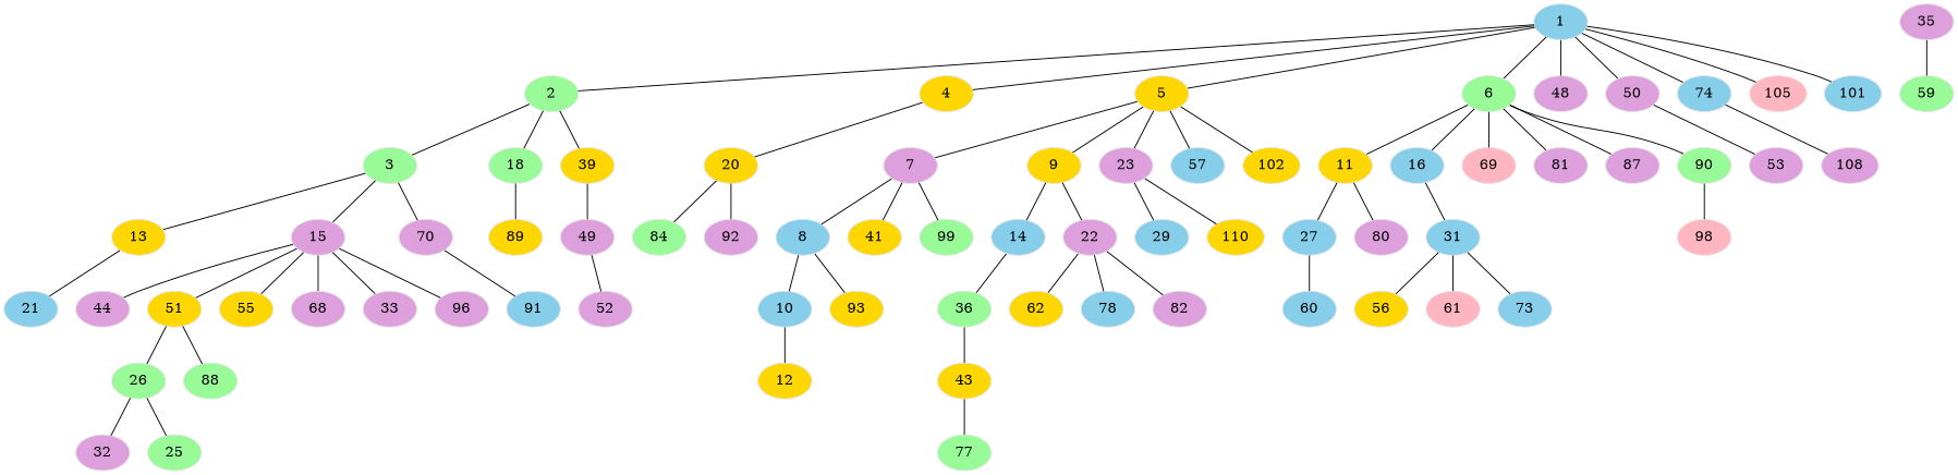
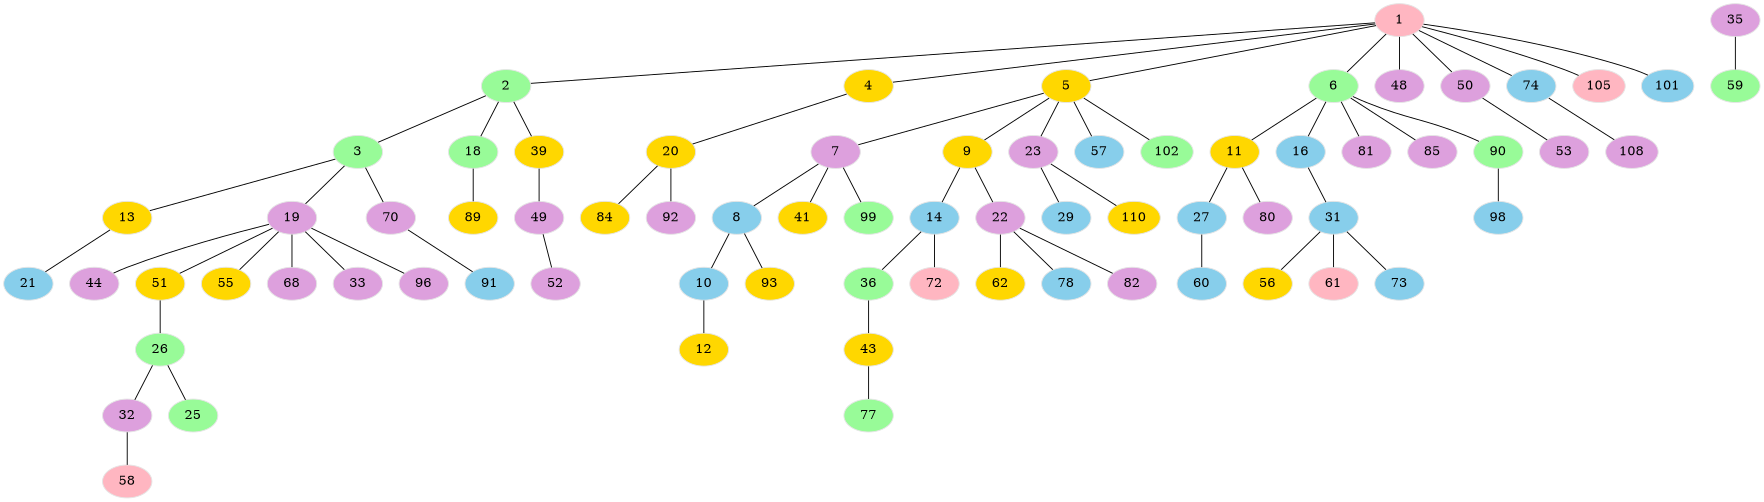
  graph {
    node [color=gray90 fillcolor=plum style=filled]
-   1 [fillcolor=skyblue super="+30"]
+   1 [fillcolor=lightpink super="+30"]
    2 [fillcolor=palegreen super="+25"]
    4 [fillcolor=gold super="+45"]
    5 [fillcolor=gold super="+17"]
    6 [fillcolor=palegreen super="+67"]
    48
    50 [super="+57"]
    74 [fillcolor=skyblue super="+86"]
    n9 [fillcolor=lightpink label=105]
    101 [fillcolor=skyblue]
    3 [fillcolor=palegreen super="+38"]
    18 [fillcolor=palegreen super="+19"]
    39 [fillcolor=gold]
    20 [fillcolor=gold super="+33"]
    7 [super="+24"]
    9 [fillcolor=gold super="+79"]
    23 [super="+64"]
    n18 [fillcolor=skyblue label=57]
-   102 [fillcolor=gold]
+   102 [fillcolor=palegreen]
    11 [fillcolor=gold]
    16 [fillcolor=skyblue]
-   69 [fillcolor=lightpink]
    81
-   87
+   87 [label=85]
    90 [fillcolor=palegreen]
    53 [super="+97"]
    108
    13 [fillcolor=gold super="+105"]
-   15 [super="+40"]
+   15 [super="+40" label=19]
    70
    89 [fillcolor=gold]
    49 [super="+103"]
    21 [fillcolor=skyblue super="+71"]
    44
    51 [fillcolor=gold]
    55 [fillcolor=gold]
    68
    n38 [label=33]
    96
    91 [fillcolor=skyblue super="+112"]
-   84 [fillcolor=palegreen super="+106"]
+   84 [fillcolor=gold super="+106"]
    92
    8 [fillcolor=skyblue]
    41 [fillcolor=gold]
    99 [fillcolor=palegreen]
    14 [fillcolor=skyblue super="+28"]
    22 [super="+65"]
    29 [fillcolor=skyblue super="+76"]
    110 [fillcolor=gold]
    27 [fillcolor=skyblue super="+75"]
    80
    31 [fillcolor=skyblue super="+42"]
-   98 [fillcolor=lightpink super="+107"]
+   98 [fillcolor=skyblue super="+107"]
    10 [fillcolor=skyblue super="+34"]
    93 [fillcolor=gold]
    59 [fillcolor=palegreen super="+111"]
    35
    12 [fillcolor=gold]
    36 [fillcolor=palegreen]
+   72 [fillcolor=lightpink]
    62 [fillcolor=gold]
    78 [fillcolor=skyblue super="+104"]
    82
    60 [fillcolor=skyblue super="+109"]
    43 [fillcolor=gold]
    26 [fillcolor=palegreen super="+46"]
-   88 [fillcolor=palegreen]
    56 [fillcolor=gold super="+66"]
    61 [fillcolor=lightpink super="+63"]
    73 [fillcolor=skyblue]
    32 [super="+37"]
    n72 [fillcolor=palegreen label=25]
+   58 [fillcolor=lightpink]
    77 [fillcolor=palegreen]
    52
    1 -- 2
    1 -- 4
    1 -- 5
    1 -- 6
    1 -- 48
    1 -- 50
    1 -- 74
    1 -- n9
    1 -- 101
    2 -- 3
    2 -- 18
    2 -- 39
    4 -- 20
    5 -- 7
    5 -- 9
    5 -- 23
    5 -- n18
    5 -- 102
    6 -- 11
    6 -- 16
-   6 -- 69
    6 -- 81
    6 -- 87
    6 -- 90
    50 -- 53
    74 -- 108
    3 -- 13
    3 -- 15
    3 -- 70
    18 -- 89
    39 -- 49
    20 -- 84
    20 -- 92
    7 -- 8
    7 -- 41
    7 -- 99
    9 -- 14
    9 -- 22
    23 -- 29
    23 -- 110
    11 -- 27
    11 -- 80
    16 -- 31
    90 -- 98
    13 -- 21
    15 -- 44
    15 -- 51
    15 -- 55
    15 -- 68
    15 -- n38
    15 -- 96
    70 -- 91
    49 -- 52
    51 -- 26
-   51 -- 88
    8 -- 10
    8 -- 93
    14 -- 36
+   14 -- 72
    22 -- 62
    22 -- 78
    22 -- 82
    27 -- 60
    31 -- 56
    31 -- 61
    31 -- 73
    10 -- 12
    35 -- 59
    36 -- 43
    43 -- 77
    26 -- 32
    26 -- n72
+   32 -- 58
  }
